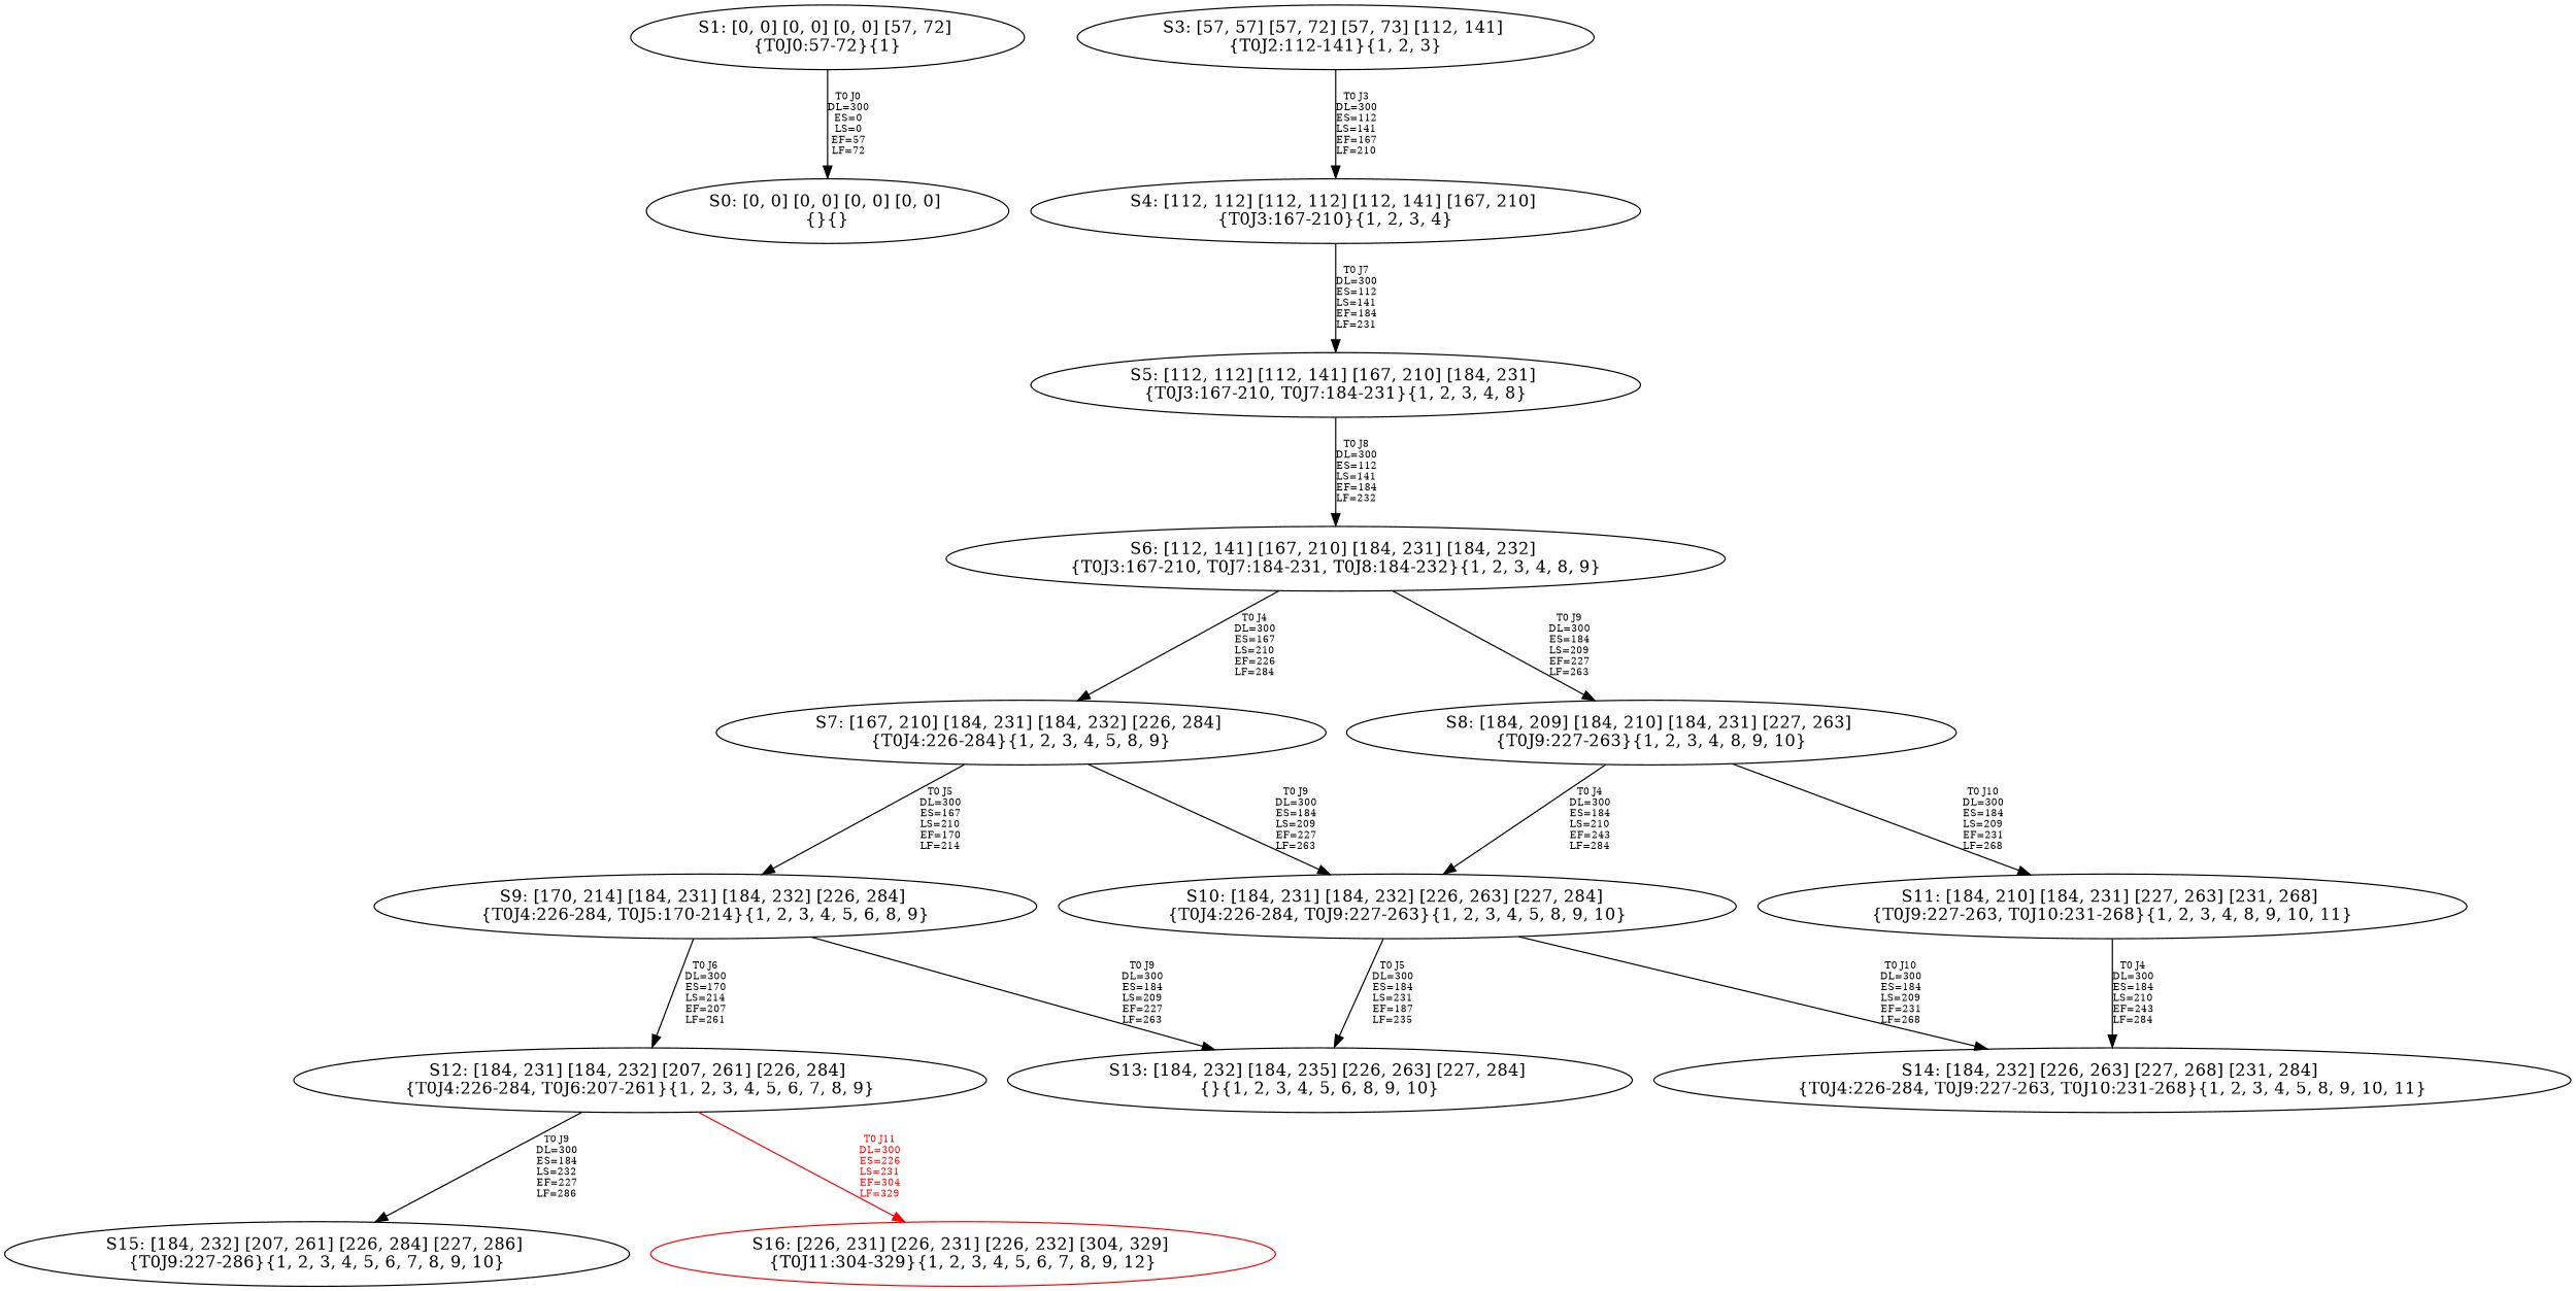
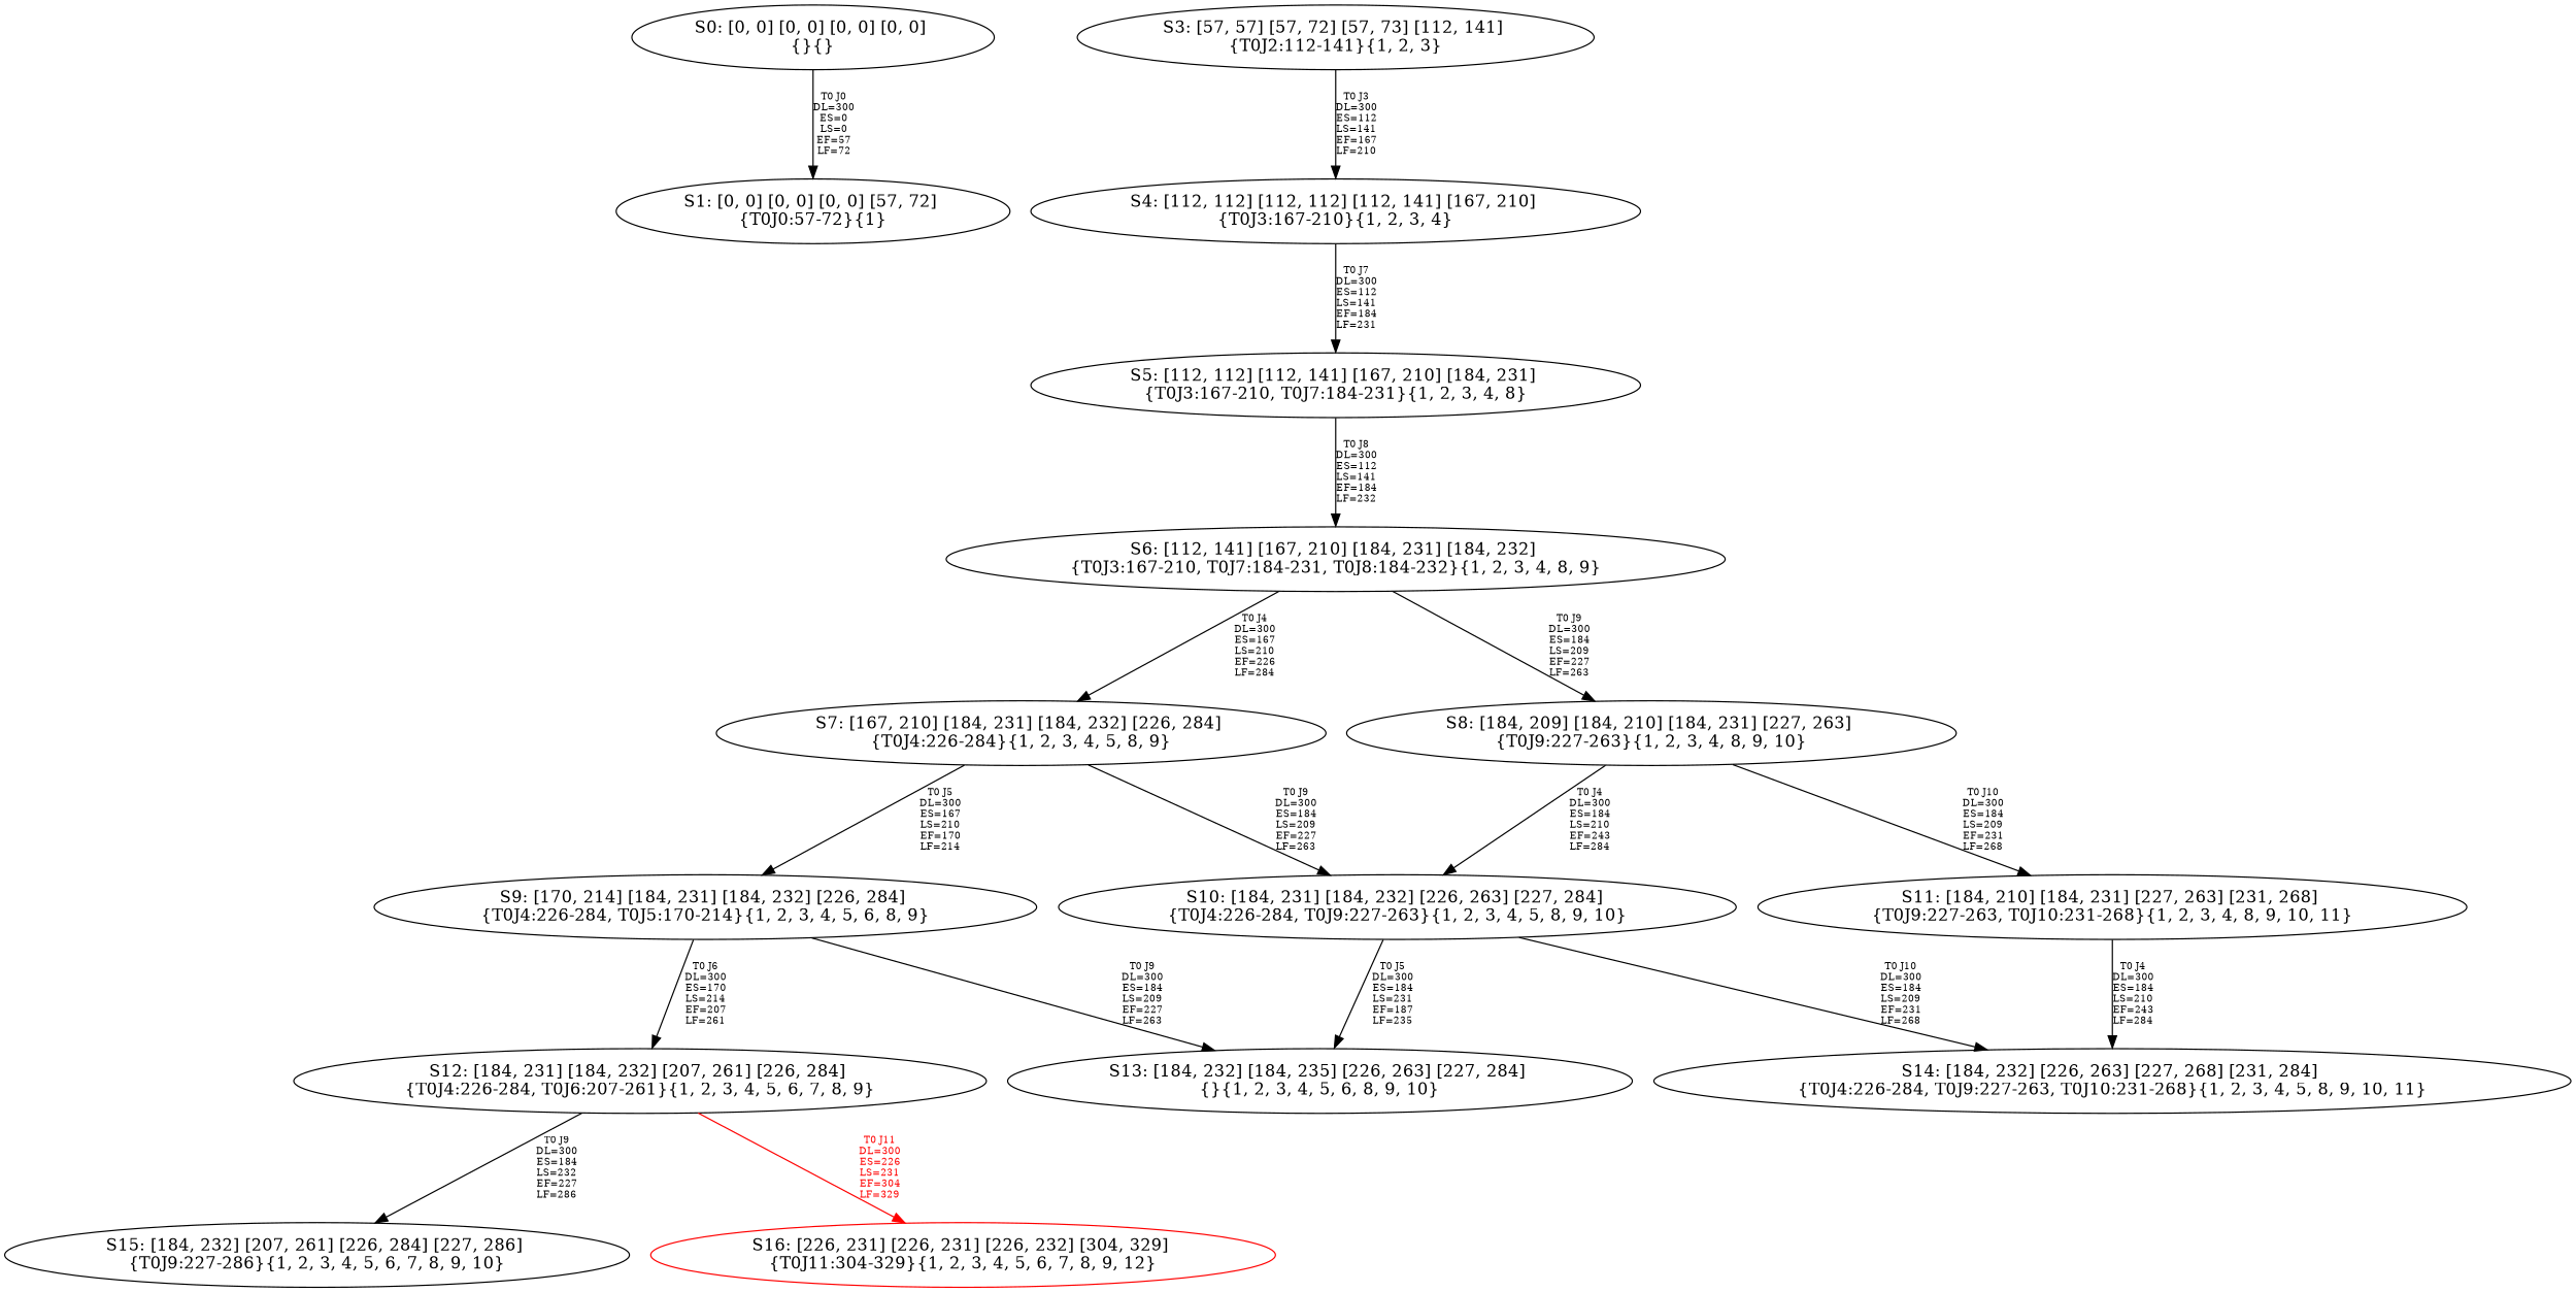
  digraph {
    edge [fontsize=8]
    n1 [label="S0: [0, 0] [0, 0] [0, 0] [0, 0] \n{}{}"]
    n2 [label="S1: [0, 0] [0, 0] [0, 0] [57, 72] \n{T0J0:57-72}{1}"]
    n3 [label="S3: [57, 57] [57, 72] [57, 73] [112, 141] \n{T0J2:112-141}{1, 2, 3}"]
    n4 [label="S4: [112, 112] [112, 112] [112, 141] [167, 210] \n{T0J3:167-210}{1, 2, 3, 4}"]
    n5 [label="S5: [112, 112] [112, 141] [167, 210] [184, 231] \n{T0J3:167-210, T0J7:184-231}{1, 2, 3, 4, 8}"]
    n6 [label="S6: [112, 141] [167, 210] [184, 231] [184, 232] \n{T0J3:167-210, T0J7:184-231, T0J8:184-232}{1, 2, 3, 4, 8, 9}"]
    n7 [label="S7: [167, 210] [184, 231] [184, 232] [226, 284] \n{T0J4:226-284}{1, 2, 3, 4, 5, 8, 9}"]
    n8 [label="S8: [184, 209] [184, 210] [184, 231] [227, 263] \n{T0J9:227-263}{1, 2, 3, 4, 8, 9, 10}"]
    n9 [label="S9: [170, 214] [184, 231] [184, 232] [226, 284] \n{T0J4:226-284, T0J5:170-214}{1, 2, 3, 4, 5, 6, 8, 9}"]
    n10 [label="S10: [184, 231] [184, 232] [226, 263] [227, 284] \n{T0J4:226-284, T0J9:227-263}{1, 2, 3, 4, 5, 8, 9, 10}"]
    n11 [label="S11: [184, 210] [184, 231] [227, 263] [231, 268] \n{T0J9:227-263, T0J10:231-268}{1, 2, 3, 4, 8, 9, 10, 11}"]
    n12 [label="S12: [184, 231] [184, 232] [207, 261] [226, 284] \n{T0J4:226-284, T0J6:207-261}{1, 2, 3, 4, 5, 6, 7, 8, 9}"]
    n13 [label="S13: [184, 232] [184, 235] [226, 263] [227, 284] \n{}{1, 2, 3, 4, 5, 6, 8, 9, 10}"]
    n14 [label="S14: [184, 232] [226, 263] [227, 268] [231, 284] \n{T0J4:226-284, T0J9:227-263, T0J10:231-268}{1, 2, 3, 4, 5, 8, 9, 10, 11}"]
    n15 [label="S15: [184, 232] [207, 261] [226, 284] [227, 286] \n{T0J9:227-286}{1, 2, 3, 4, 5, 6, 7, 8, 9, 10}"]
    n16 [color=Red label="S16: [226, 231] [226, 231] [226, 232] [304, 329] \n{T0J11:304-329}{1, 2, 3, 4, 5, 6, 7, 8, 9, 12}"]
-   n2 -> n1 [label="T0 J0\nDL=300\nES=0\nLS=0\nEF=57\nLF=72"]
+   n1 -> n2 [label="T0 J0\nDL=300\nES=0\nLS=0\nEF=57\nLF=72"]
    n3 -> n4 [label="T0 J3\nDL=300\nES=112\nLS=141\nEF=167\nLF=210"]
    n4 -> n5 [label="T0 J7\nDL=300\nES=112\nLS=141\nEF=184\nLF=231"]
    n5 -> n6 [label="T0 J8\nDL=300\nES=112\nLS=141\nEF=184\nLF=232"]
    n6 -> n7 [label="T0 J4\nDL=300\nES=167\nLS=210\nEF=226\nLF=284"]
    n6 -> n8 [label="T0 J9\nDL=300\nES=184\nLS=209\nEF=227\nLF=263"]
    n7 -> n9 [label="T0 J5\nDL=300\nES=167\nLS=210\nEF=170\nLF=214"]
    n7 -> n10 [label="T0 J9\nDL=300\nES=184\nLS=209\nEF=227\nLF=263"]
    n8 -> n10 [label="T0 J4\nDL=300\nES=184\nLS=210\nEF=243\nLF=284"]
    n8 -> n11 [label="T0 J10\nDL=300\nES=184\nLS=209\nEF=231\nLF=268"]
    n9 -> n12 [label="T0 J6\nDL=300\nES=170\nLS=214\nEF=207\nLF=261"]
    n9 -> n13 [label="T0 J9\nDL=300\nES=184\nLS=209\nEF=227\nLF=263"]
    n10 -> n13 [label="T0 J5\nDL=300\nES=184\nLS=231\nEF=187\nLF=235"]
    n10 -> n14 [label="T0 J10\nDL=300\nES=184\nLS=209\nEF=231\nLF=268"]
    n11 -> n14 [label="T0 J4\nDL=300\nES=184\nLS=210\nEF=243\nLF=284"]
    n12 -> n15 [label="T0 J9\nDL=300\nES=184\nLS=232\nEF=227\nLF=286"]
    n12 -> n16 [color=Red fontcolor=Red label="T0 J11\nDL=300\nES=226\nLS=231\nEF=304\nLF=329"]
  }
